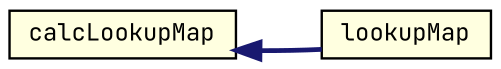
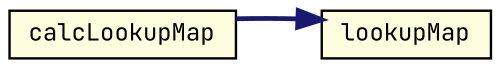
  digraph {
    rankdir=LR
    fontname="JetBrains Mono"
    node [color=black fillcolor=lightyellow fontname="JetBrains Mono" fontsize=10 shape=record style=filled]
    n1 [fontcolor=black height=0.2 label=calcLookupMap width=0.4]
    n2 [height=0.2 label=lookupMap width=0.4]
-   n1 -> n2 [color=midnightblue dir=back fontname="JetBrains Mono" fontsize=10 labelfontname=FreeSans labelfontsize=10 style=bold]
+   n2 -> n1 [color=midnightblue dir=back fontname="JetBrains Mono" fontsize=10 labelfontname=FreeSans labelfontsize=10 style=bold]
  }
